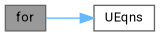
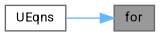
  digraph {
    rankdir=LR
    fontname=Roboto
    node [fontname=Roboto fontsize=10 shape=box style=filled]
    n1 [color=gray40 fillcolor=grey60 fontcolor=black height=0.2 label=for width=0.4]
    n2 [color=grey40 fillcolor=white height=0.2 label=UEqns width=0.4]
-   n1 -> n2 [color=steelblue1 fontname=Roboto fontsize=10 labelfontname=Helvetica labelfontsize=10 style=solid]
+   n2 -> n1 [color=steelblue1 fontname=Roboto fontsize=10 labelfontname=Helvetica labelfontsize=10 style=solid]
  }
